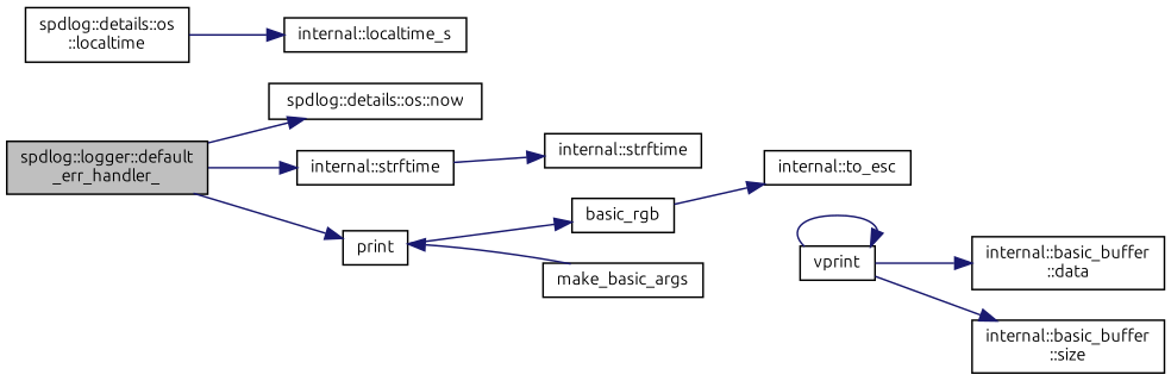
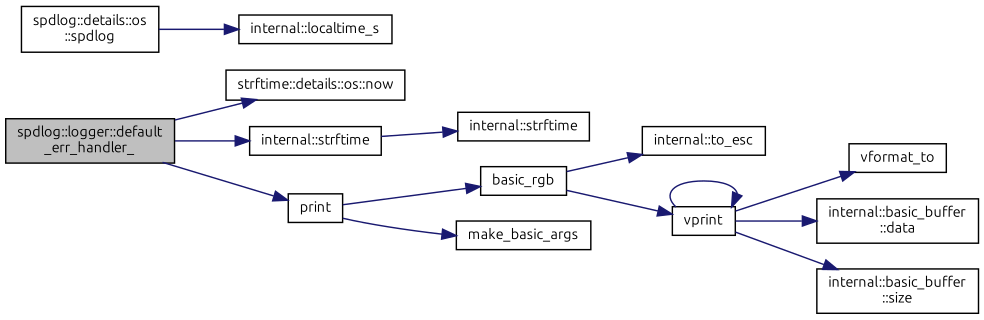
  digraph {
    fontname=Ubuntu
    rankdir=LR
    node [color=black fillcolor=white fontname=Ubuntu fontsize=10 shape=record style=filled]
    edge [color=midnightblue fontname=Ubuntu fontsize=10 labelfontname=Helvetica labelfontsize=10 style=solid]
    n1 [fillcolor=grey75 fontcolor=black height=0.2 label="spdlog::logger::default\l_err_handler_" width=0.4]
-   n2 [height=0.2 label="spdlog::details::os::now" width=0.4]
+   n2 [height=0.2 label="strftime::details::os::now" width=0.4]
    n3 [height=0.2 label="internal::strftime" width=0.4]
    n4 [height=0.2 label=print width=0.4]
-   n5 [height=0.2 label="spdlog::details::os\l::localtime" width=0.4]
+   n5 [height=0.2 label="spdlog::details::os\l::spdlog" width=0.4]
    n6 [height=0.2 label="internal::localtime_s" width=0.4]
    n7 [height=0.2 label="internal::strftime" width=0.4]
    n8 [height=0.2 label=basic_rgb width=0.4]
    n9 [height=0.2 label=make_basic_args width=0.4]
    n10 [height=0.2 label="internal::to_esc" width=0.4]
    n11 [height=0.2 label=vprint width=0.4]
+   n12 [height=0.2 label=vformat_to width=0.4]
    n13 [height=0.2 label="internal::basic_buffer\l::data" width=0.4]
    n14 [height=0.2 label="internal::basic_buffer\l::size" width=0.4]
    n1 -> n2
    n1 -> n3
    n1 -> n4
    n3 -> n7
    n4 -> n8
-   n9 -> n4
+   n4 -> n9
    n5 -> n6
    n8 -> n10
+   n8 -> n11
    n11 -> n11
+   n11 -> n12
    n11 -> n13
    n11 -> n14
  }
